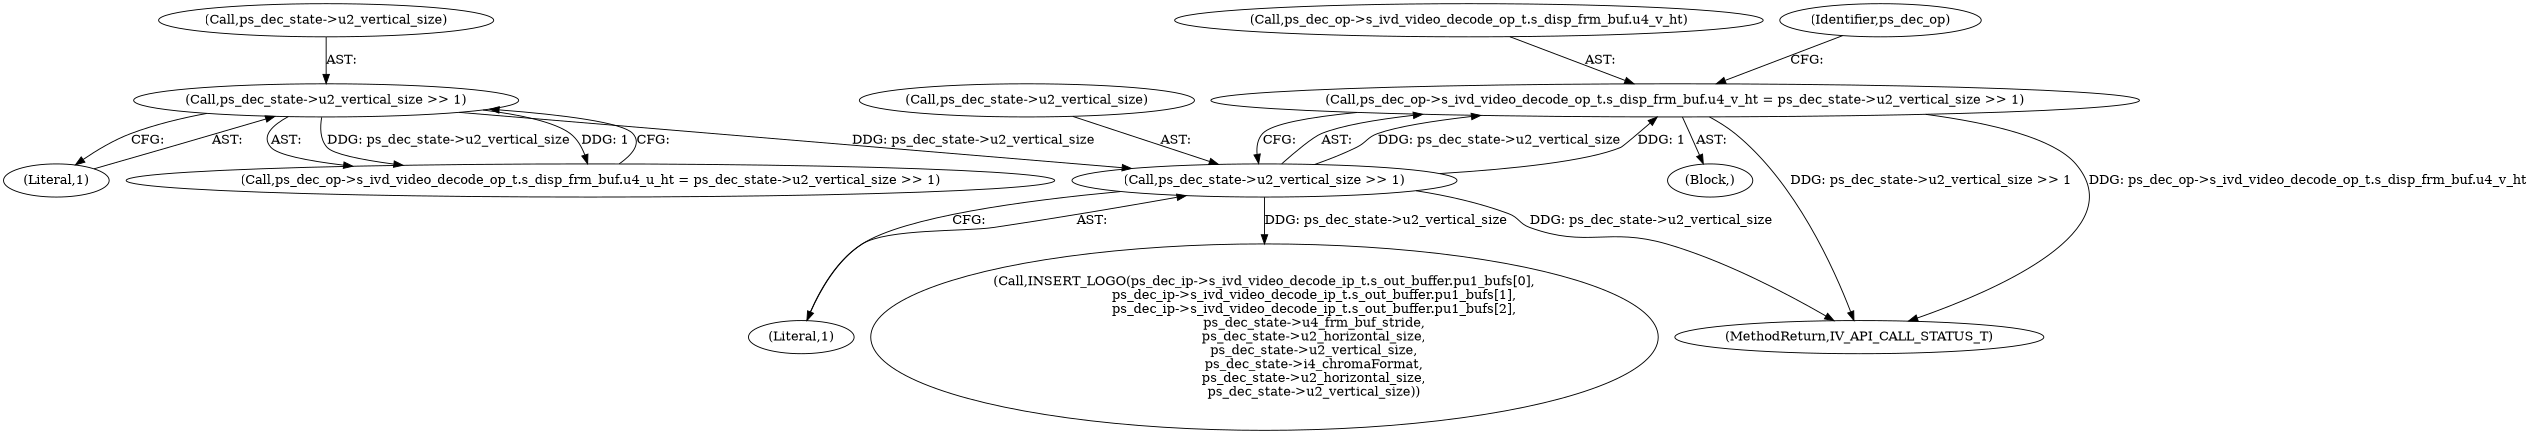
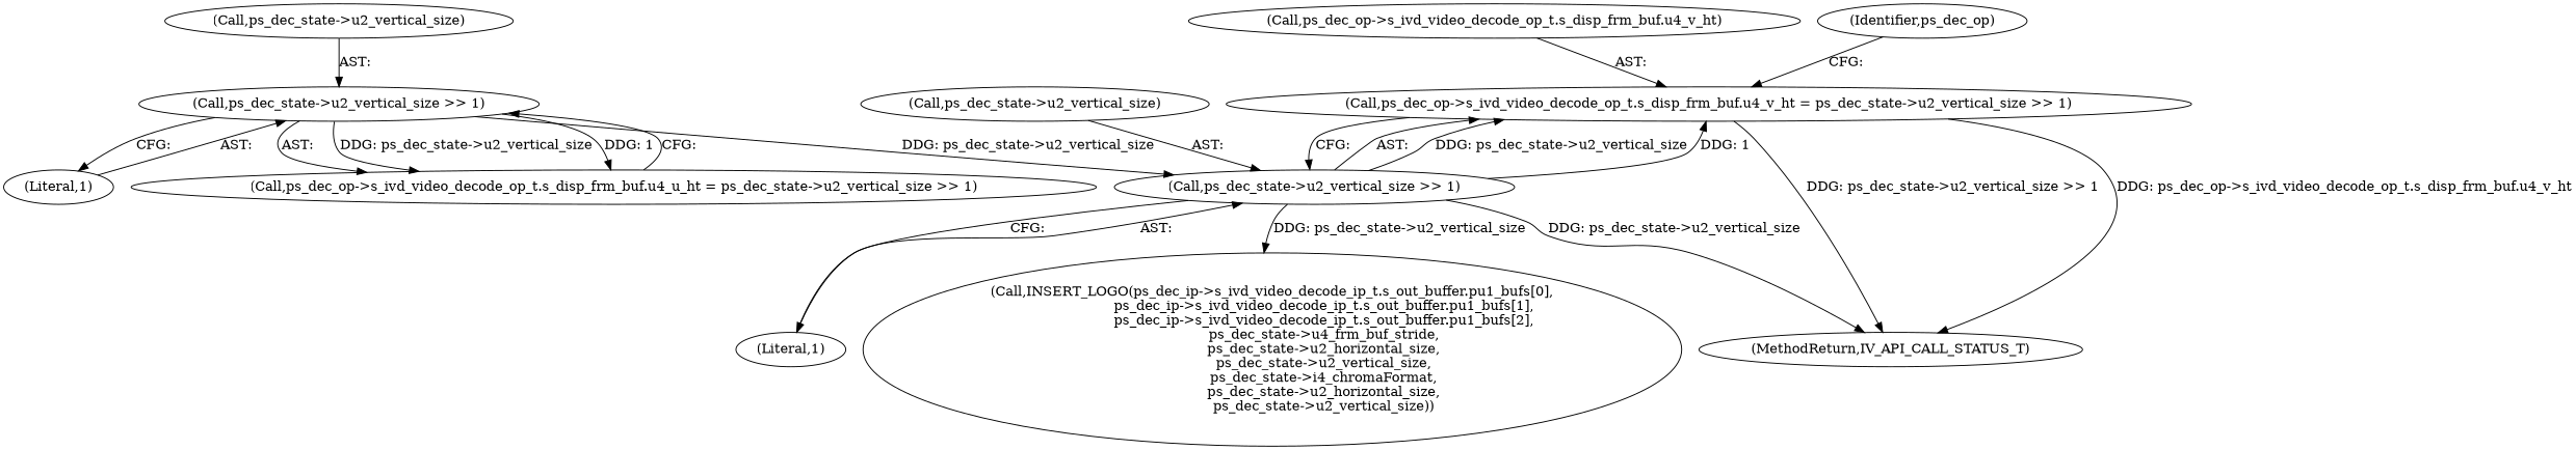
  digraph {
    n1 [label="(Call,ps_dec_op->s_ivd_video_decode_op_t.s_disp_frm_buf.u4_v_ht = ps_dec_state->u2_vertical_size >> 1)"]
    n2 [label="(Call,ps_dec_state->u2_vertical_size >> 1)"]
-   n3 [label="(Block,)"]
    n4 [label="(MethodReturn,IV_API_CALL_STATUS_T)"]
    n5 [label="(Literal,1)"]
    n6 [label="(Call,INSERT_LOGO(ps_dec_ip->s_ivd_video_decode_ip_t.s_out_buffer.pu1_bufs[0],\n                        ps_dec_ip->s_ivd_video_decode_ip_t.s_out_buffer.pu1_bufs[1],\n                        ps_dec_ip->s_ivd_video_decode_ip_t.s_out_buffer.pu1_bufs[2],\n                        ps_dec_state->u4_frm_buf_stride,\n                        ps_dec_state->u2_horizontal_size,\n                        ps_dec_state->u2_vertical_size,\n                        ps_dec_state->i4_chromaFormat,\n                        ps_dec_state->u2_horizontal_size,\n                        ps_dec_state->u2_vertical_size))"]
    n7 [label="(Call,ps_dec_state->u2_vertical_size >> 1)"]
    n8 [label="(Literal,1)"]
    n9 [label="(Call,ps_dec_op->s_ivd_video_decode_op_t.s_disp_frm_buf.u4_u_ht = ps_dec_state->u2_vertical_size >> 1)"]
    n10 [label="(Call,ps_dec_state->u2_vertical_size)"]
    n11 [label="(Call,ps_dec_state->u2_vertical_size)"]
    n12 [label="(Call,ps_dec_op->s_ivd_video_decode_op_t.s_disp_frm_buf.u4_v_ht)"]
    n13 [label="(Identifier,ps_dec_op)"]
    n1 -> n2 [label="CFG: "]
-   n1 -> n3 [label="AST: "]
    n1 -> n4 [label="DDG: ps_dec_state->u2_vertical_size >> 1"]
    n1 -> n4 [label="DDG: ps_dec_op->s_ivd_video_decode_op_t.s_disp_frm_buf.u4_v_ht"]
    n2 -> n1 [label="AST: "]
    n2 -> n1 [label="DDG: ps_dec_state->u2_vertical_size"]
    n2 -> n1 [label="DDG: 1"]
    n2 -> n4 [label="DDG: ps_dec_state->u2_vertical_size"]
    n2 -> n5 [label="CFG: "]
    n2 -> n6 [label="DDG: ps_dec_state->u2_vertical_size"]
    n5 -> n2 [label="AST: "]
    n7 -> n2 [label="DDG: ps_dec_state->u2_vertical_size"]
    n7 -> n8 [label="CFG: "]
    n7 -> n9 [label="AST: "]
    n7 -> n9 [label="DDG: ps_dec_state->u2_vertical_size"]
    n7 -> n9 [label="DDG: 1"]
    n8 -> n7 [label="AST: "]
    n9 -> n7 [label="CFG: "]
    n10 -> n2 [label="AST: "]
    n11 -> n7 [label="AST: "]
    n12 -> n1 [label="AST: "]
    n13 -> n1 [label="CFG: "]
  }
